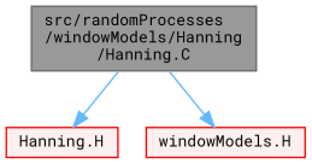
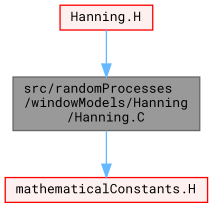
  digraph {
    fontname="Roboto Mono"
    node [color=red fillcolor="#FFF0F0" fontname="Roboto Mono" fontsize=10 shape=box style=filled]
    edge [color=steelblue1 fontname="Roboto Mono" fontsize=10 labelfontname=Helvetica labelfontsize=10 style=solid]
    n1 [color=gray40 fillcolor=grey60 fontcolor=black height=0.2 label="src/randomProcesses\l/windowModels/Hanning\l/Hanning.C" width=0.4]
    n2 [height=0.2 label="Hanning.H" width=0.4]
-   n3 [height=0.2 label="windowModels.H" width=0.4]
-   n1 -> n2
+   n3 [height=0.2 label="mathematicalConstants.H" width=0.4]
+   n2 -> n1
    n1 -> n3
  }
